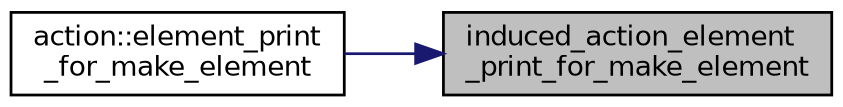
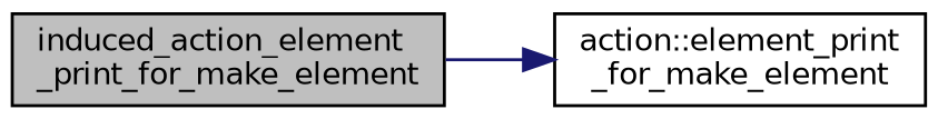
  digraph {
    rankdir=LR
    node [color=black fontname=Helvetica fontsize=10 shape=record style=filled]
    n1 [fillcolor=grey75 fontcolor=black height=0.2 label="induced_action_element\l_print_for_make_element" width=0.4]
    n2 [fillcolor=white height=0.2 label="action::element_print\l_for_make_element" width=0.4]
-   n2 -> n1 [color=midnightblue fontname=Helvetica fontsize=10 labelfontname=Helvetica labelfontsize=10 style=solid]
+   n1 -> n2 [color=midnightblue fontname=Helvetica fontsize=10 labelfontname=Helvetica labelfontsize=10 style=solid]
  }
